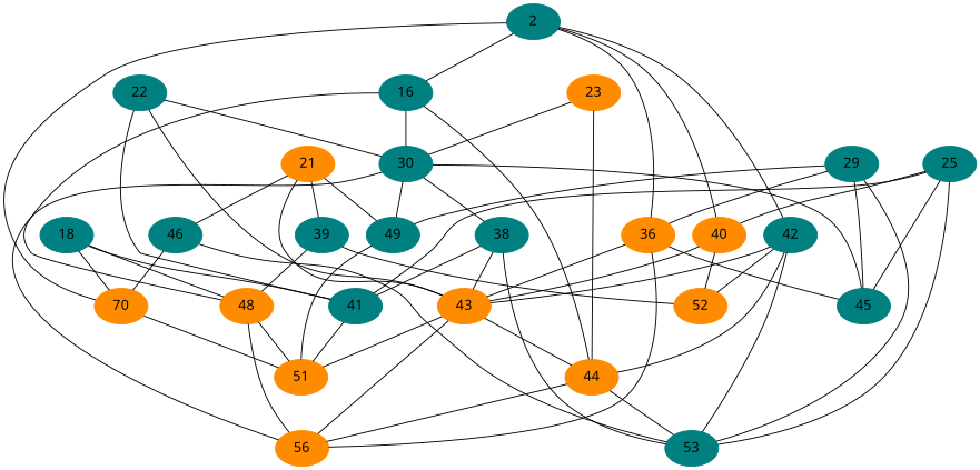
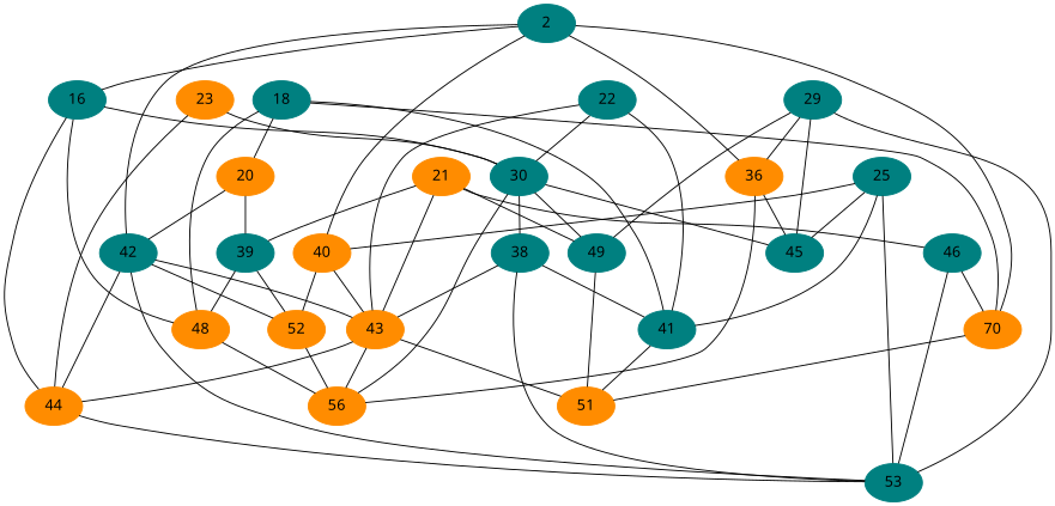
  graph {
    fontname="Noto Sans"
    node [color=teal fontname="Noto Sans" style=filled]
    edge [fontname="Noto Sans"]
    2 [super="+1"]
    16 [super="+14"]
    36 [color=darkorange super="+31"]
    40 [color=darkorange]
    42 [super="+5+19"]
    n6 [color=darkorange label=70 super="+27"]
    30 [super="+8"]
    44 [color=darkorange super="+11"]
    48 [color=darkorange super="+3+47+35"]
    43 [color=darkorange super="+26+13+24"]
    45
    n12 [color=darkorange label=56 super="+32"]
    52 [color=darkorange]
    53 [super="+33+34"]
    51 [color=darkorange super="+17+37+28"]
    49
    38
    18
+   20 [color=darkorange]
    41 [super="+9"]
    39
    21 [color=darkorange]
    46 [super="+15"]
    22
    23 [color=darkorange]
    25 [super="+12"]
    29
    2 -- 16
    2 -- 36
    2 -- 40
    2 -- 42
    2 -- n6 [weight=2]
    16 -- 30 [weight=2]
    16 -- 44
    16 -- 48 [weight=2]
-   36 -- 43 [weight=2]
    36 -- 45
    36 -- n12
    40 -- 43
    40 -- 52
    42 -- 44
    42 -- 43 [weight=3]
    42 -- 52
    42 -- 53
    n6 -- 51
    30 -- 45
    30 -- n12
    30 -- 49
    30 -- 38
-   44 -- n12
+   52 -- n12
    44 -- 53
    48 -- n12 [weight=2]
-   48 -- 51 [weight=3]
    43 -- 44
    43 -- n12
    43 -- 51 [weight=3]
    49 -- 51
    38 -- 43
    38 -- 53
    38 -- 41
    18 -- n6
    18 -- 48
+   18 -- 20
    18 -- 41
+   20 -- 42
+   20 -- 39
    41 -- 51
    39 -- 48
    39 -- 52
    21 -- 43
    21 -- 49
    21 -- 39
    21 -- 46
    46 -- n6 [weight=2]
    46 -- 53 [weight=3]
    22 -- 30
    22 -- 43
    22 -- 41 [weight=2]
    23 -- 30
    23 -- 44 [weight=2]
    25 -- 40
    25 -- 45
    25 -- 53 [weight=3]
    25 -- 41
    29 -- 36
    29 -- 45
    29 -- 53
    29 -- 49
  }
